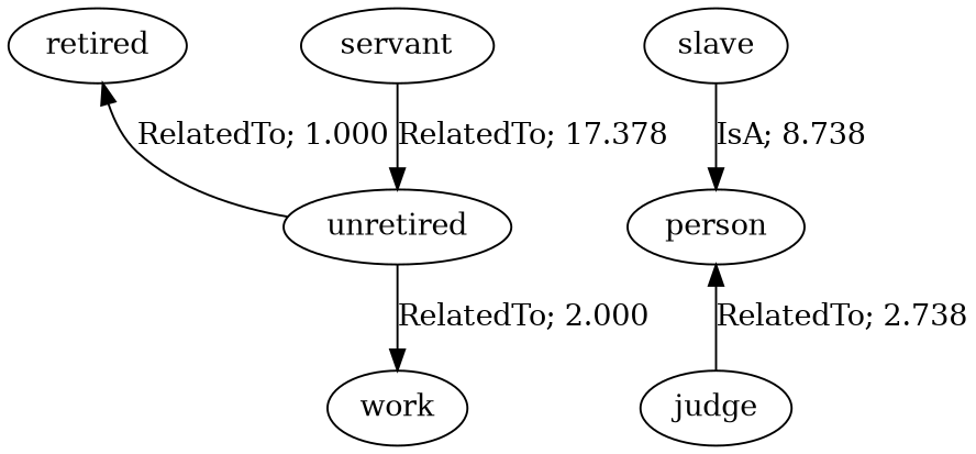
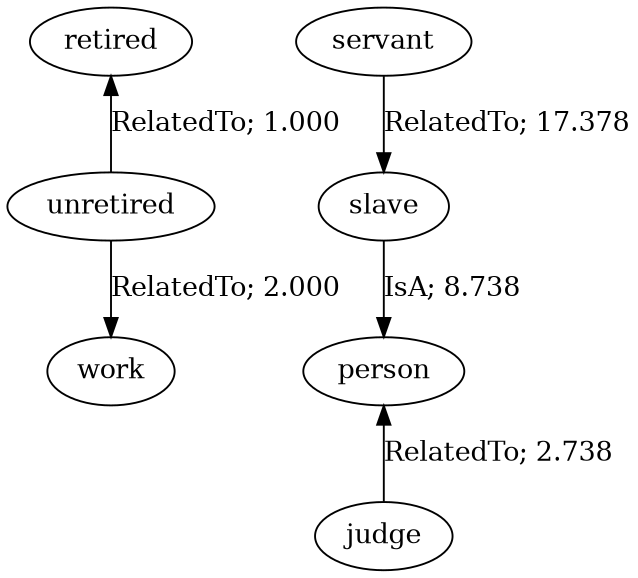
  digraph {
    edge [dir=forward]
    n1 [label=retired]
    n2 [label=unretired]
    n3 [label=work]
    n4 [label=servant]
    n5 [label=slave]
    n6 [label=person]
    n7 [label=judge]
    n1 -> n2 [dir=back label="RelatedTo; 1.000" weight=1.000]
    n2 -> n3 [label="RelatedTo; 2.000" weight=2.000]
-   n4 -> n2 [label="RelatedTo; 17.378" weight=17.378]
+   n4 -> n5 [label="RelatedTo; 17.378" weight=17.378]
    n5 -> n6 [label="IsA; 8.738" weight=8.738]
    n6 -> n7 [dir=back label="RelatedTo; 2.738" weight=2.738]
  }
